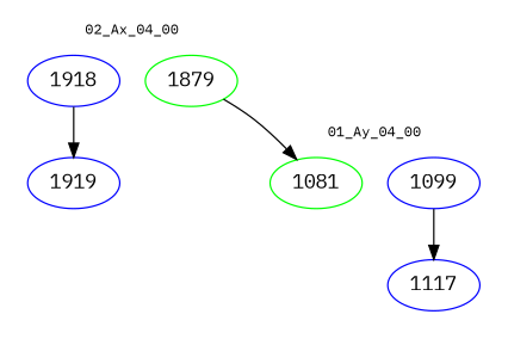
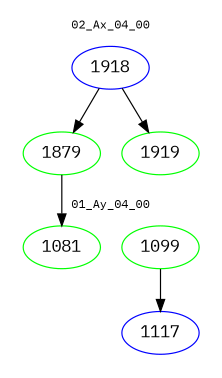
  digraph {
    fontname="IBM Plex Mono"
    node [color=blue fontname="IBM Plex Mono"]
    edge [color=black fontname="IBM Plex Mono"]
-   n1 [label=1099]
+   n1 [color=green label=1099]
    n2 [color=green label=1081]
    n3 [label=1117]
    n4 [label=1918]
    n5 [color=green label=1879]
-   n6 [label=1919]
+   n6 [color=green label=1919]
    subgraph cluster_1 {
      color=white
      fontsize=10
      label="01_Ay_04_00"
      n1
      n2
      n3
    }
    subgraph cluster_2 {
      color=white
      fontsize=10
      label="02_Ax_04_00"
      n4
      n5
      n6
    }
    n1 -> n3
+   n4 -> n5
    n4 -> n6
    n5 -> n2
  }
